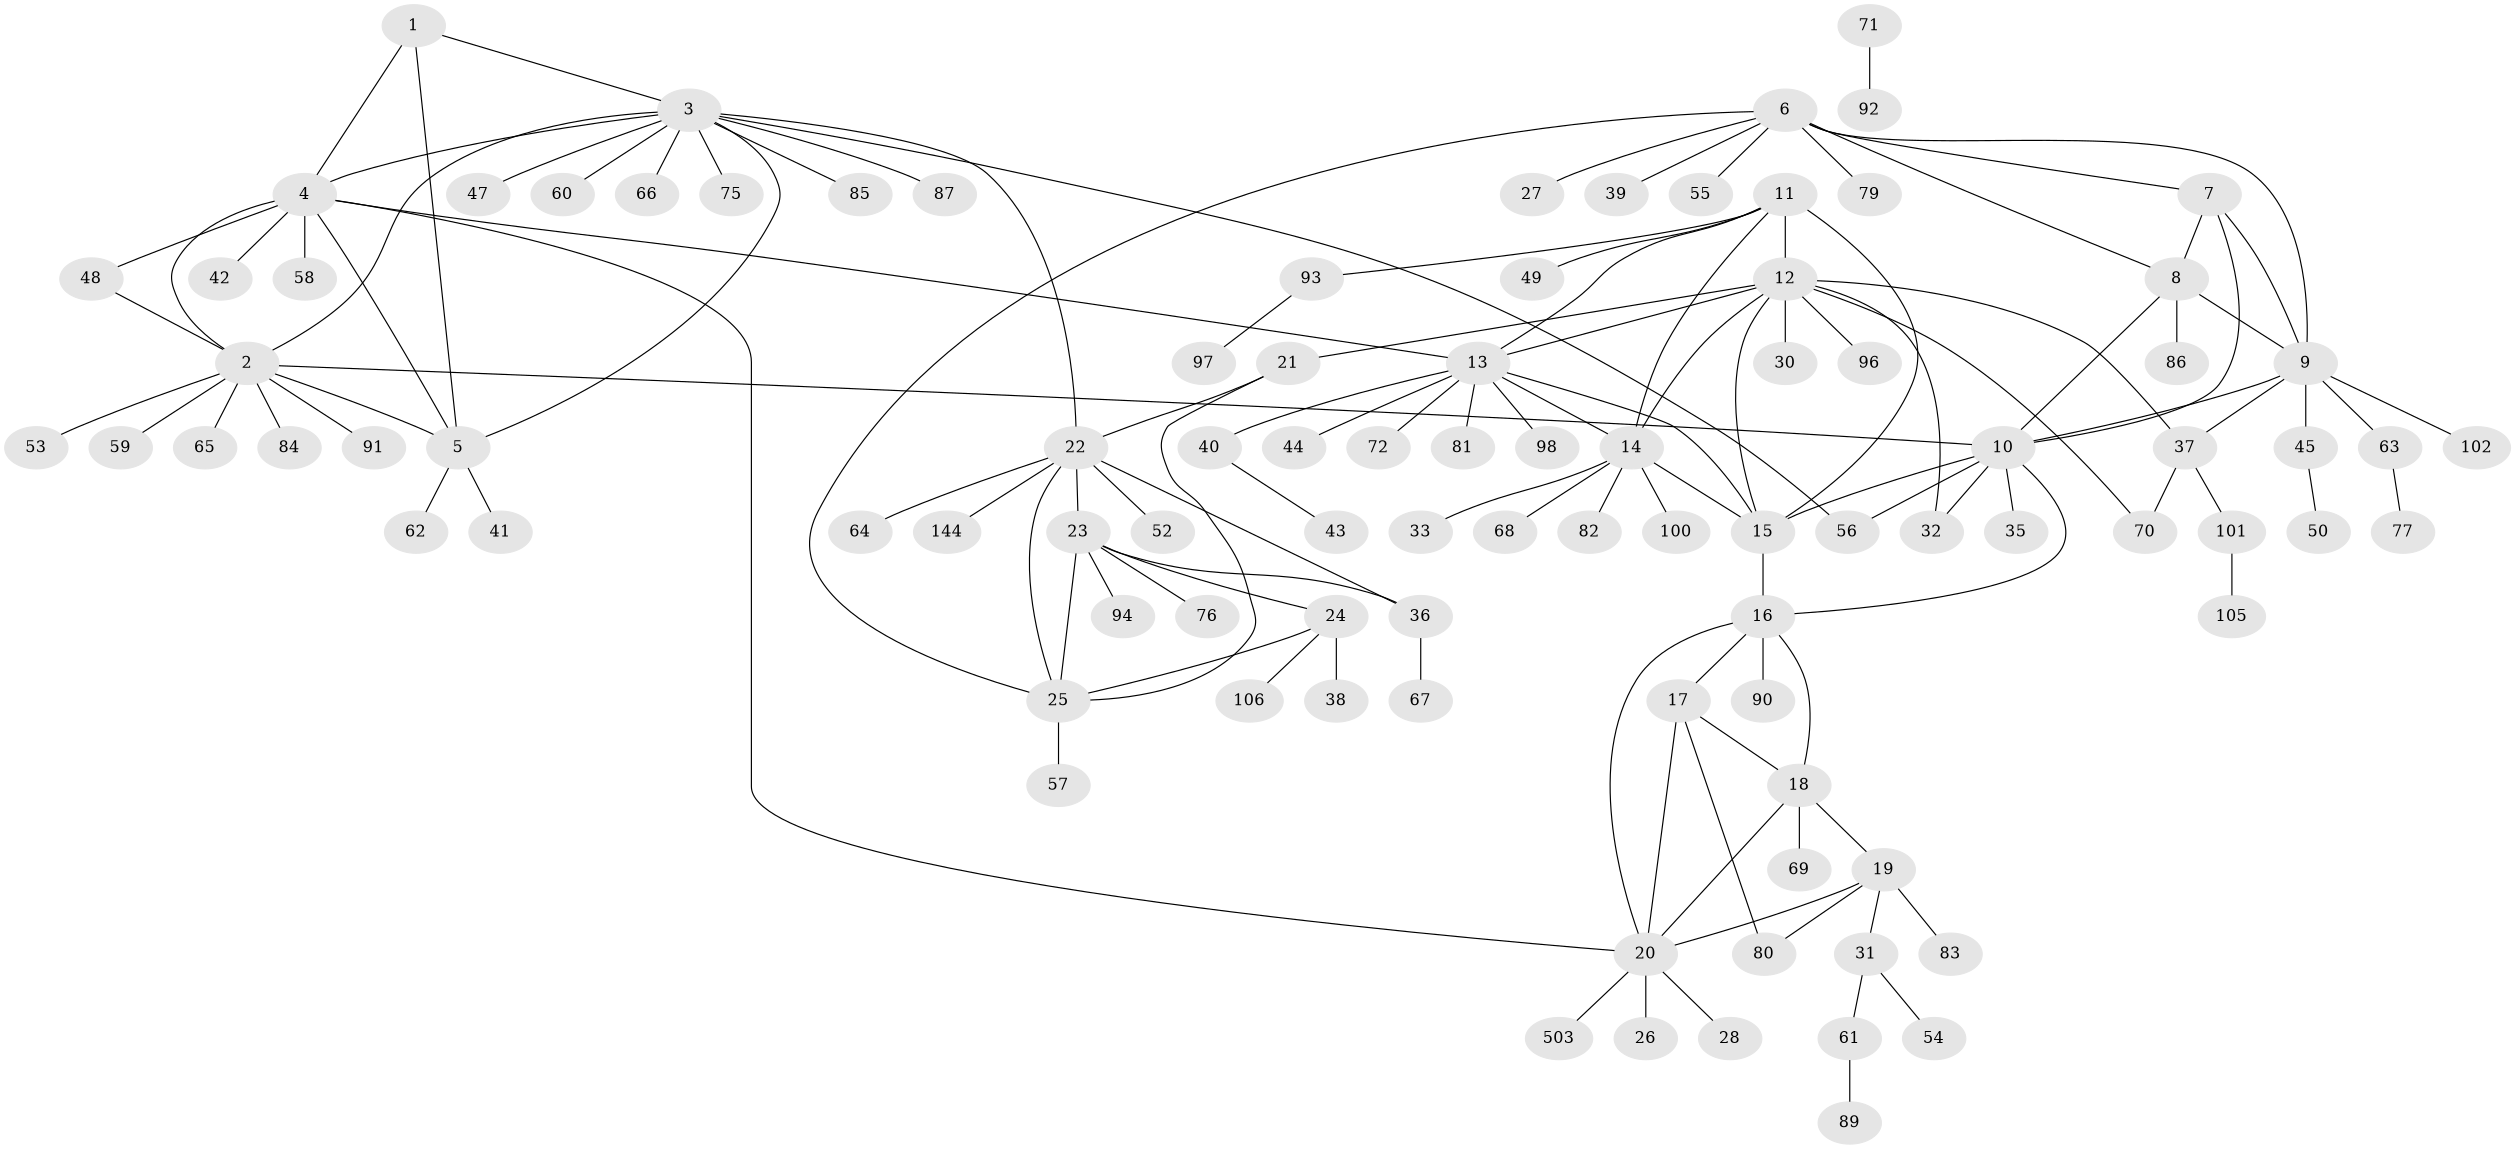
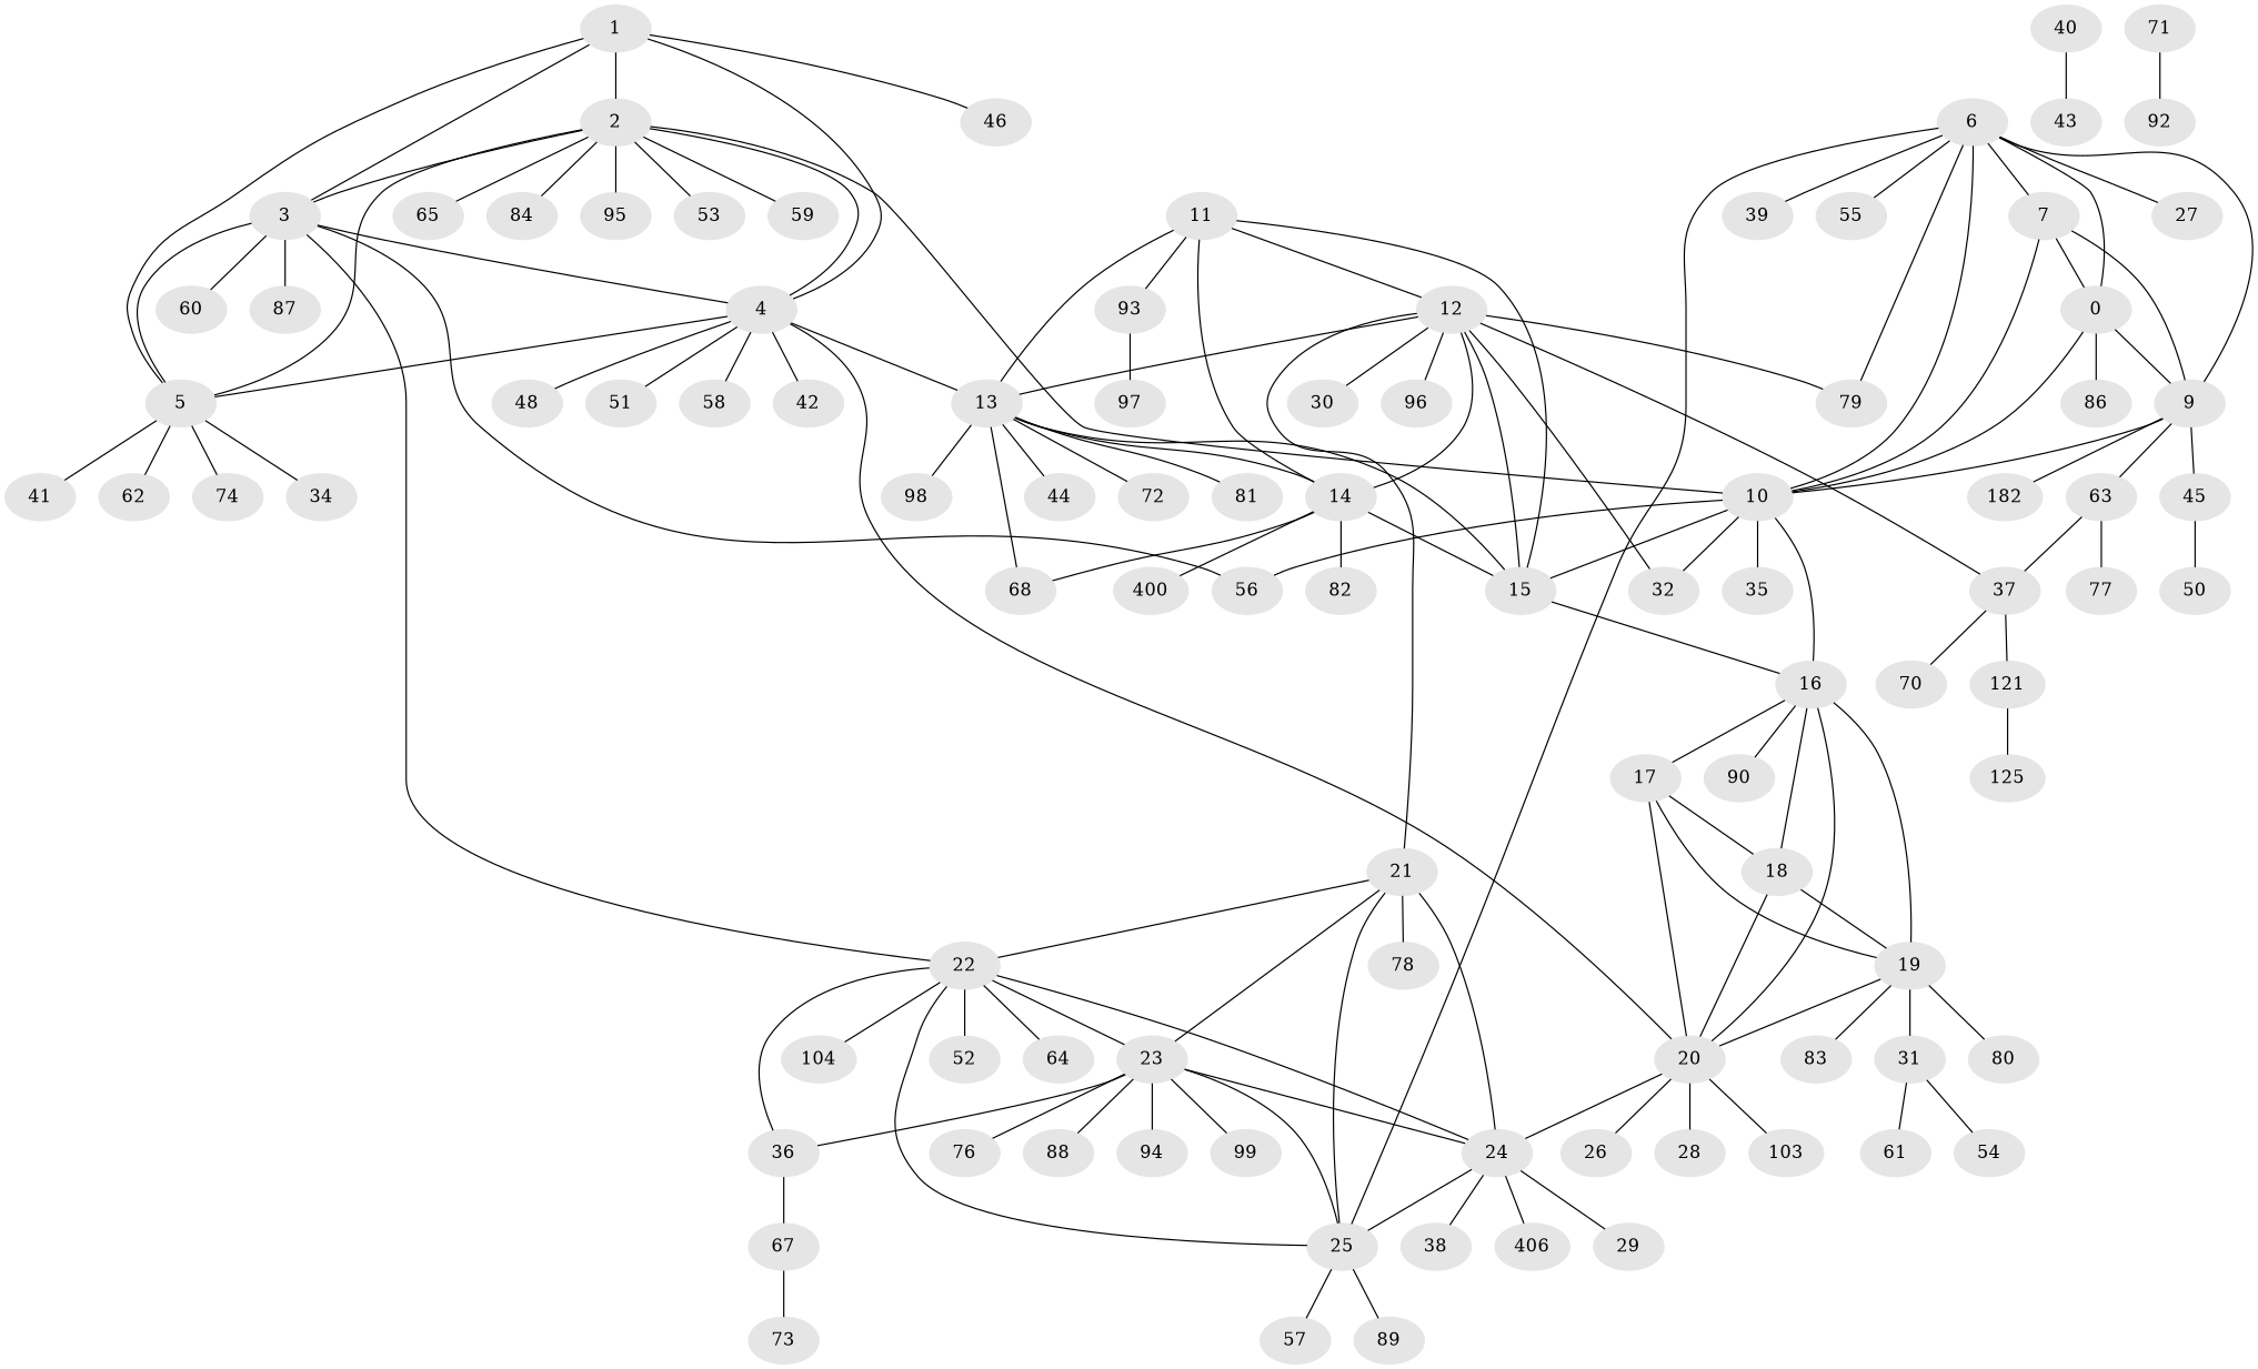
  graph {
    node [color=gray90 style=filled]
    1
    2
    3
    4
    5
+   46
    10
    53
    59
    65
    84
-   91
+   91 [label=95]
    22
-   47
    56
    60
-   66
-   75
-   85
    87
    13
    20
    42
    48
+   51
    58
+   34
    41
    62
+   74
    15
    16
    32
    35
    25
    24
    23
    52
    64
-   104 [label=144]
+   104
    36
    14
    40
    44
    72
    81
    98
    26
    28
-   103 [label=503]
+   103
    6
    7
-   8
+   8 [label=0]
    9
    27
    39
    55
    79
    86
    37
    45
    63
-   102
+   102 [label=182]
    57
    89
    70
-   101
+   101 [label=121]
    50
    77
    17
    18
    19
    90
    11
    12
-   49
    93
    21
    30
    96
-   33
    68
    82
-   100
+   100 [label=400]
    97
+   78
    43
-   69
    31
    80
    83
    54
    61
+   29
    38
-   106
+   106 [label=406]
    76
+   88
    94
+   99
    71
    92
    67
-   105
-   48 -- 2
+   73
+   105 [label=125]
+   1 -- 2
    1 -- 3
    1 -- 4
    1 -- 5
+   1 -- 46
    2 -- 3
    2 -- 4
    2 -- 5
    2 -- 10
    2 -- 53
    2 -- 59
    2 -- 65
    2 -- 84
    2 -- 91
    3 -- 4
    3 -- 5
    3 -- 22
-   3 -- 47
    3 -- 56
    3 -- 60
-   3 -- 66
-   3 -- 75
-   3 -- 85
    3 -- 87
    4 -- 5
    4 -- 13
    4 -- 20
    4 -- 42
    4 -- 48
+   4 -- 51
    4 -- 58
+   5 -- 34
    5 -- 41
    5 -- 62
+   5 -- 74
    10 -- 56
    10 -- 15
    10 -- 16
    10 -- 32
    10 -- 35
    22 -- 25
+   22 -- 24
    22 -- 23
    22 -- 52
    22 -- 64
    22 -- 104
    22 -- 36
    13 -- 15
    13 -- 14
-   13 -- 40
+   13 -- 68
    13 -- 44
    13 -- 72
    13 -- 81
    13 -- 98
+   20 -- 24
    20 -- 26
    20 -- 28
    20 -- 103
    15 -- 16
    16 -- 20
    16 -- 17
    16 -- 18
+   16 -- 19
    16 -- 90
    25 -- 57
-   61 -- 89
+   25 -- 89
    24 -- 25
+   24 -- 29
    24 -- 38
    24 -- 106
    23 -- 25
    23 -- 24
    23 -- 36
    23 -- 76
+   23 -- 88
    23 -- 94
+   23 -- 99
    36 -- 67
    14 -- 15
-   14 -- 33
    14 -- 68
    14 -- 82
    14 -- 100
    40 -- 43
+   6 -- 10
    6 -- 25
    6 -- 7
    6 -- 8
    6 -- 9
    6 -- 27
    6 -- 39
    6 -- 55
    6 -- 79
    7 -- 10
    7 -- 8
    7 -- 9
    8 -- 10
    8 -- 9
    8 -- 86
    9 -- 10
-   9 -- 37
+   63 -- 37
    9 -- 45
    9 -- 63
    9 -- 102
    37 -- 70
    37 -- 101
    45 -- 50
    63 -- 77
    101 -- 105
    17 -- 20
    17 -- 18
-   17 -- 80
+   17 -- 19
    18 -- 20
    18 -- 19
-   18 -- 69
    19 -- 20
    19 -- 31
    19 -- 80
    19 -- 83
    11 -- 13
    11 -- 15
    11 -- 14
    11 -- 12
-   11 -- 49
    11 -- 93
    12 -- 13
    12 -- 15
    12 -- 32
    12 -- 14
-   12 -- 70
+   12 -- 79
    12 -- 37
    12 -- 21
    12 -- 30
    12 -- 96
    93 -- 97
    21 -- 22
    21 -- 25
+   21 -- 24
+   21 -- 23
+   21 -- 78
    31 -- 54
    31 -- 61
    71 -- 92
+   67 -- 73
  }
